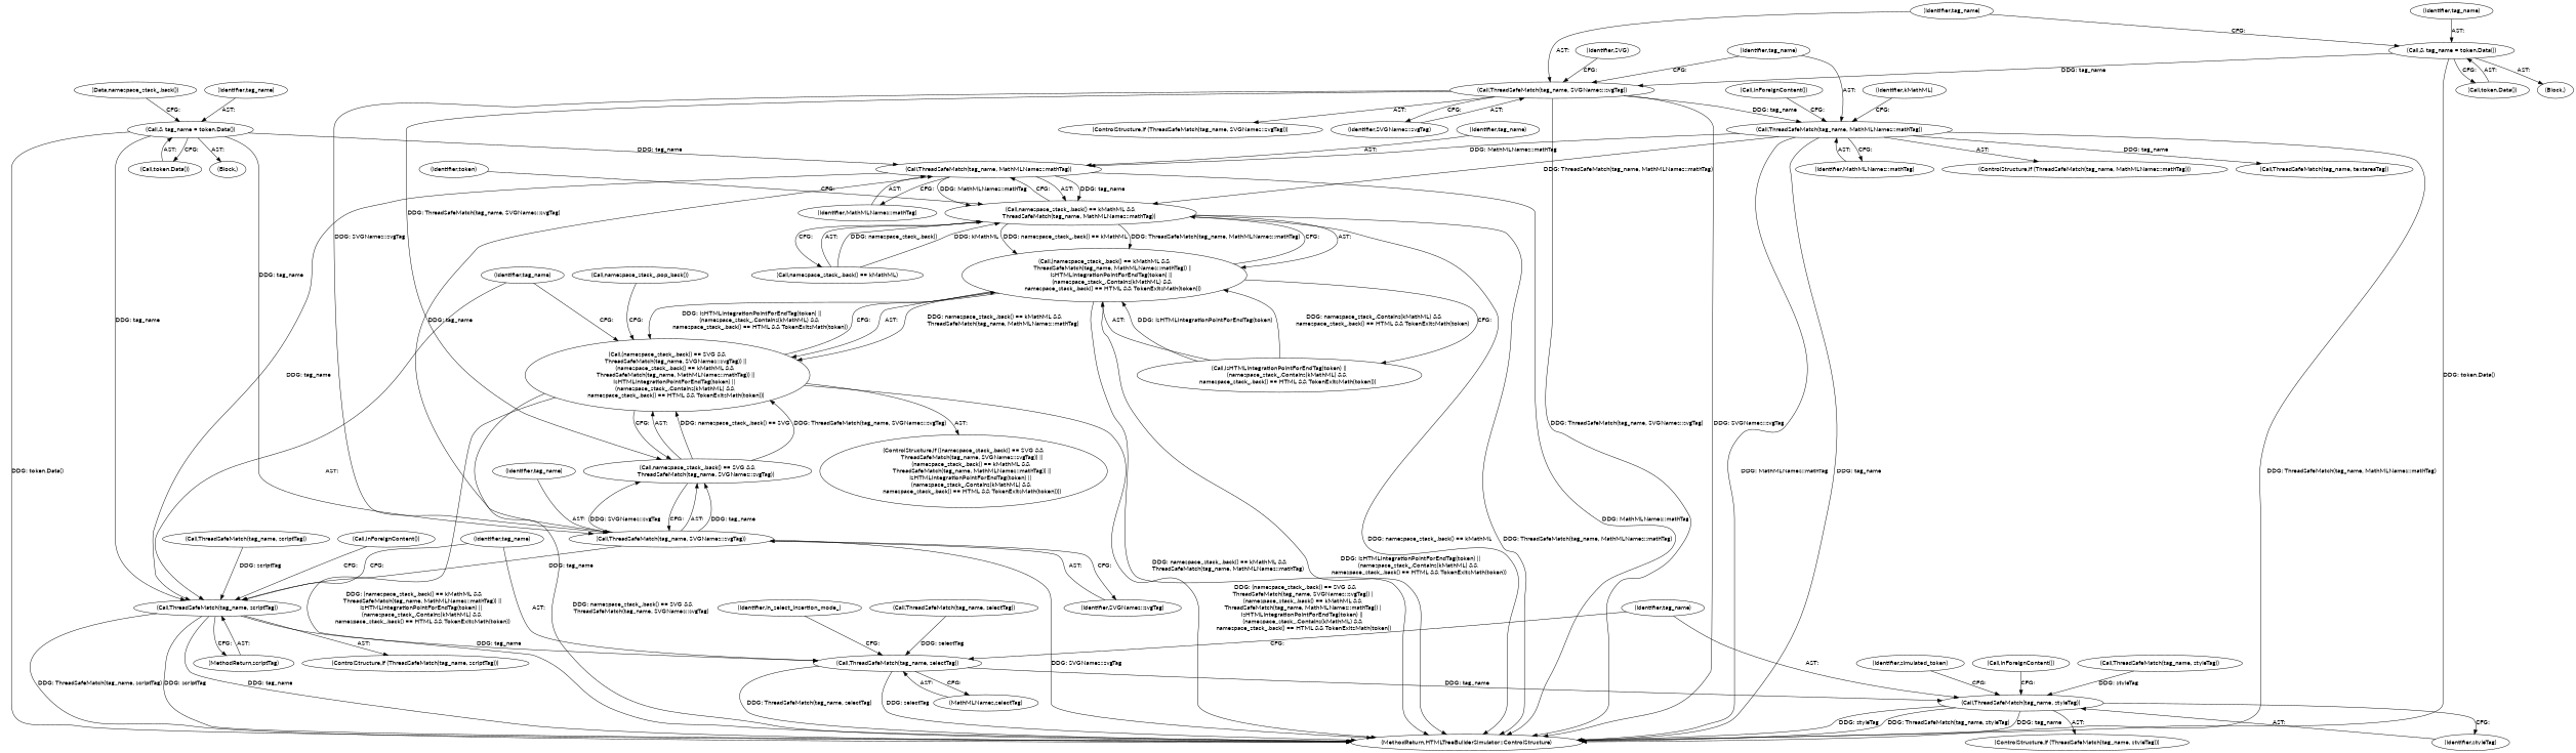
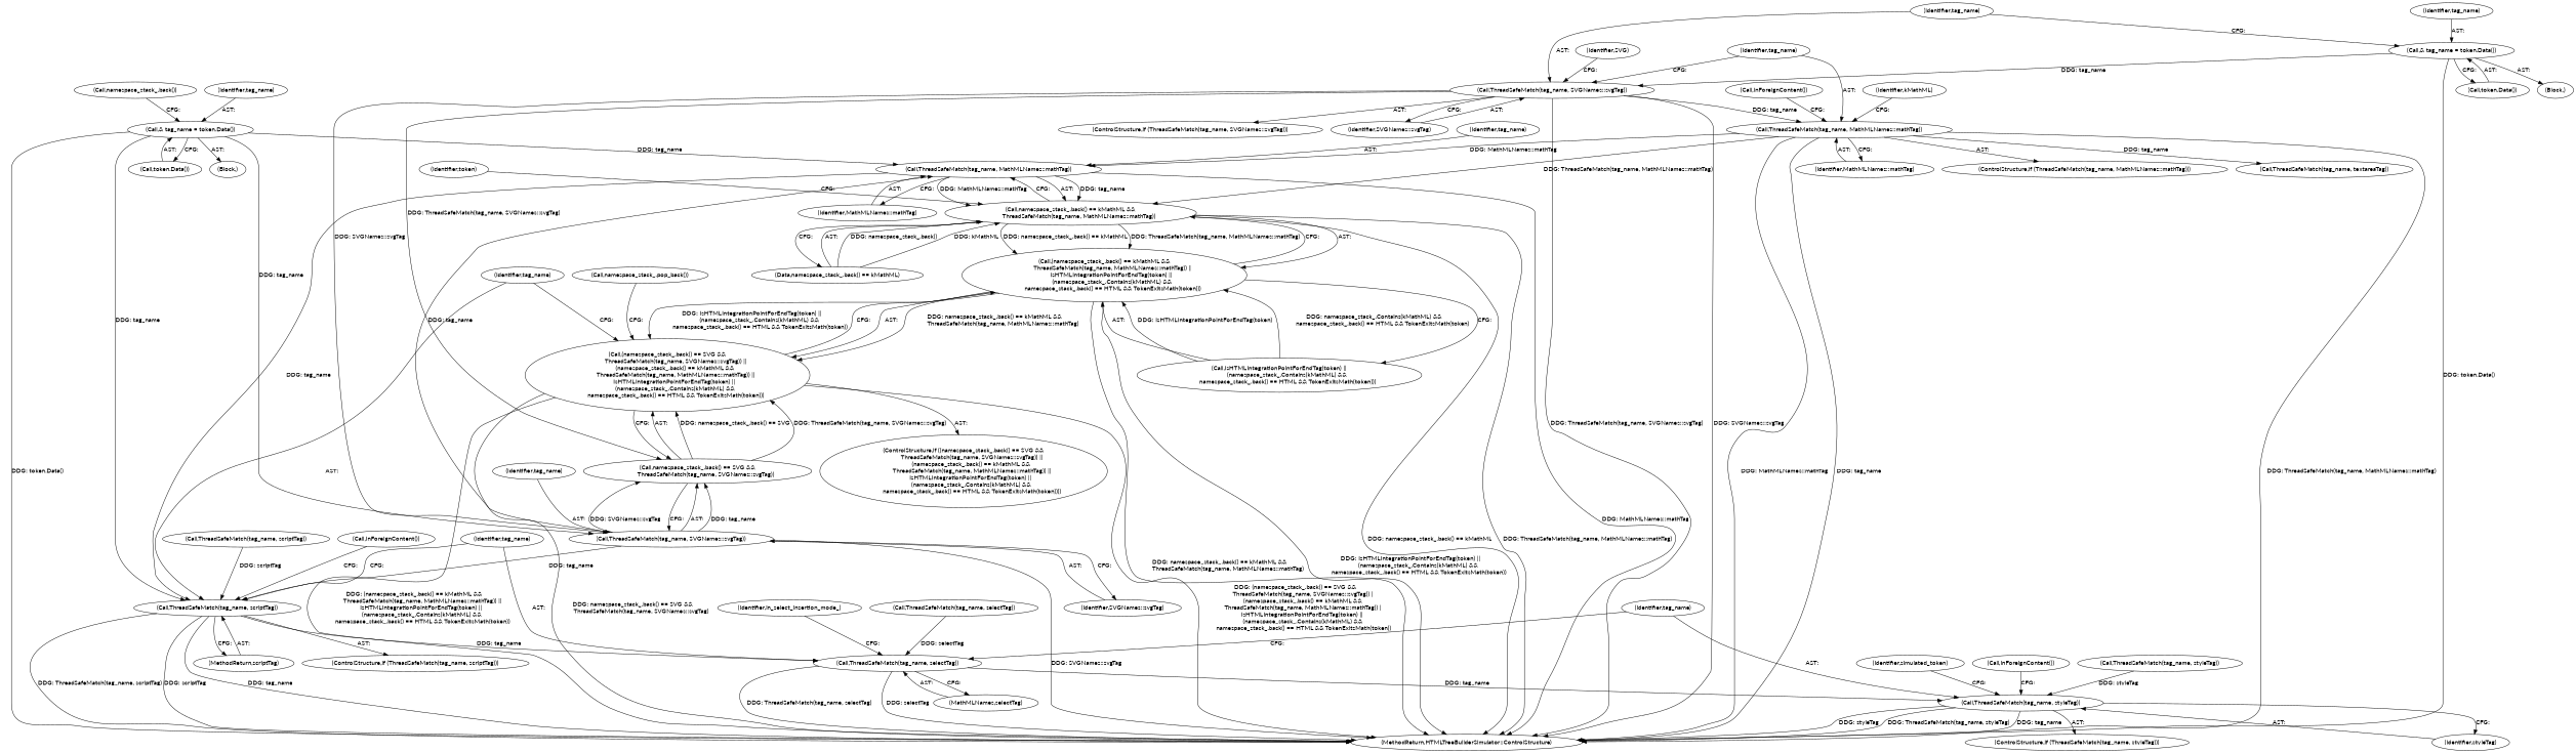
  digraph {
    fontname=Lato
    node [fontname=Lato]
    edge [fontname=Lato]
    n1 [label="(Call,ThreadSafeMatch(tag_name, MathMLNames::mathTag))"]
    n2 [label="(Call,namespace_stack_.back() == kMathML &&\n          ThreadSafeMatch(tag_name, MathMLNames::mathTag))"]
    n3 [label="(Call,ThreadSafeMatch(tag_name, scriptTag))"]
    n4 [label="(MethodReturn,HTMLTreeBuilderSimulator::ControlStructure)"]
    n5 [label="(Identifier,MathMLNames::mathTag)"]
    n6 [label="(Call,(namespace_stack_.back() == kMathML &&\n          ThreadSafeMatch(tag_name, MathMLNames::mathTag)) ||\n        IsHTMLIntegrationPointForEndTag(token) ||\n         (namespace_stack_.Contains(kMathML) &&\n          namespace_stack_.back() == HTML && TokenExitsMath(token)))"]
-   n7 [label="(Call,namespace_stack_.back() == kMathML)"]
+   n7 [label="(Data,namespace_stack_.back() == kMathML)"]
    n8 [label="(Call,ThreadSafeMatch(tag_name, selectTag))"]
    n9 [label="(ControlStructure,if (ThreadSafeMatch(tag_name, scriptTag)))"]
    n10 [label="(MethodReturn,scriptTag)"]
    n11 [label="(Call,& tag_name = token.Data())"]
    n12 [label="(Call,ThreadSafeMatch(tag_name, SVGNames::svgTag))"]
    n13 [label="(Call,token.Data())"]
    n14 [label="(Block,)"]
    n15 [label="(Call,namespace_stack_.back() == SVG &&\n          ThreadSafeMatch(tag_name, SVGNames::svgTag))"]
    n16 [label="(Identifier,SVGNames::svgTag)"]
    n17 [label="(Call,(namespace_stack_.back() == SVG &&\n          ThreadSafeMatch(tag_name, SVGNames::svgTag)) ||\n         (namespace_stack_.back() == kMathML &&\n          ThreadSafeMatch(tag_name, MathMLNames::mathTag)) ||\n        IsHTMLIntegrationPointForEndTag(token) ||\n         (namespace_stack_.Contains(kMathML) &&\n          namespace_stack_.back() == HTML && TokenExitsMath(token)))"]
    n18 [label="(Call,ThreadSafeMatch(tag_name, SVGNames::svgTag))"]
    n19 [label="(Call,ThreadSafeMatch(tag_name, MathMLNames::mathTag))"]
    n20 [label="(ControlStructure,if (ThreadSafeMatch(tag_name, SVGNames::svgTag)))"]
    n21 [label="(Identifier,SVGNames::svgTag)"]
    n22 [label="(ControlStructure,if (ThreadSafeMatch(tag_name, MathMLNames::mathTag)))"]
    n23 [label="(Call,ThreadSafeMatch(tag_name, textareaTag))"]
    n24 [label="(Identifier,MathMLNames::mathTag)"]
    n25 [label="(Call,& tag_name = token.Data())"]
    n26 [label="(Block,)"]
    n27 [label="(Call,token.Data())"]
    n28 [label="(Call,IsHTMLIntegrationPointForEndTag(token) ||\n         (namespace_stack_.Contains(kMathML) &&\n          namespace_stack_.back() == HTML && TokenExitsMath(token)))"]
    n29 [label="(ControlStructure,if ((namespace_stack_.back() == SVG &&\n          ThreadSafeMatch(tag_name, SVGNames::svgTag)) ||\n         (namespace_stack_.back() == kMathML &&\n          ThreadSafeMatch(tag_name, MathMLNames::mathTag)) ||\n        IsHTMLIntegrationPointForEndTag(token) ||\n         (namespace_stack_.Contains(kMathML) &&\n          namespace_stack_.back() == HTML && TokenExitsMath(token))))"]
    n30 [label="(Call,ThreadSafeMatch(tag_name, styleTag))"]
    n31 [label="(MathMLNames,selectTag)"]
    n32 [label="(ControlStructure,if (ThreadSafeMatch(tag_name, styleTag)))"]
    n33 [label="(Identifier,styleTag)"]
    n34 [label="(Identifier,tag_name)"]
    n35 [label="(Identifier,in_select_insertion_mode_)"]
    n36 [label="(Identifier,tag_name)"]
    n37 [label="(Identifier,tag_name)"]
    n38 [label="(Identifier,tag_name)"]
    n39 [label="(Identifier,tag_name)"]
    n40 [label="(Identifier,token)"]
    n41 [label="(Identifier,simulated_token)"]
    n42 [label="(Call,namespace_stack_.pop_back())"]
-   n43 [label="(Data,namespace_stack_.back())"]
+   n43 [label="(Call,namespace_stack_.back())"]
    n44 [label="(Identifier,tag_name)"]
    n45 [label="(Identifier,tag_name)"]
    n46 [label="(Call,ThreadSafeMatch(tag_name, scriptTag))"]
    n47 [label="(Identifier,kMathML)"]
    n48 [label="(Call,InForeignContent())"]
    n49 [label="(Call,ThreadSafeMatch(tag_name, styleTag))"]
    n50 [label="(Call,ThreadSafeMatch(tag_name, selectTag))"]
    n51 [label="(Call,InForeignContent())"]
    n52 [label="(Identifier,SVG)"]
    n53 [label="(Identifier,tag_name)"]
    n54 [label="(Call,InForeignContent())"]
    n55 [label="(Identifier,tag_name)"]
    n1 -> n2 [label="AST: "]
    n1 -> n2 [label="DDG: tag_name"]
    n1 -> n2 [label="DDG: MathMLNames::mathTag"]
    n1 -> n3 [label="DDG: tag_name"]
    n1 -> n4 [label="DDG: MathMLNames::mathTag"]
    n1 -> n5 [label="CFG: "]
    n2 -> n1 [label="CFG: "]
    n2 -> n4 [label="DDG: ThreadSafeMatch(tag_name, MathMLNames::mathTag)"]
    n2 -> n4 [label="DDG: namespace_stack_.back() == kMathML"]
    n2 -> n6 [label="AST: "]
    n2 -> n6 [label="DDG: namespace_stack_.back() == kMathML"]
    n2 -> n6 [label="DDG: ThreadSafeMatch(tag_name, MathMLNames::mathTag)"]
    n2 -> n7 [label="CFG: "]
    n3 -> n4 [label="DDG: scriptTag"]
    n3 -> n4 [label="DDG: tag_name"]
    n3 -> n4 [label="DDG: ThreadSafeMatch(tag_name, scriptTag)"]
    n3 -> n8 [label="DDG: tag_name"]
    n3 -> n9 [label="AST: "]
    n3 -> n10 [label="CFG: "]
    n5 -> n1 [label="AST: "]
    n6 -> n2 [label="CFG: "]
    n6 -> n4 [label="DDG: namespace_stack_.back() == kMathML &&\n          ThreadSafeMatch(tag_name, MathMLNames::mathTag)"]
    n6 -> n4 [label="DDG: IsHTMLIntegrationPointForEndTag(token) ||\n         (namespace_stack_.Contains(kMathML) &&\n          namespace_stack_.back() == HTML && TokenExitsMath(token))"]
    n6 -> n17 [label="AST: "]
    n6 -> n17 [label="DDG: namespace_stack_.back() == kMathML &&\n          ThreadSafeMatch(tag_name, MathMLNames::mathTag)"]
    n6 -> n17 [label="DDG: IsHTMLIntegrationPointForEndTag(token) ||\n         (namespace_stack_.Contains(kMathML) &&\n          namespace_stack_.back() == HTML && TokenExitsMath(token))"]
    n6 -> n28 [label="CFG: "]
    n7 -> n2 [label="AST: "]
    n7 -> n2 [label="DDG: namespace_stack_.back()"]
    n7 -> n2 [label="DDG: kMathML"]
    n8 -> n4 [label="DDG: ThreadSafeMatch(tag_name, selectTag)"]
    n8 -> n4 [label="DDG: selectTag"]
    n8 -> n30 [label="DDG: tag_name"]
    n8 -> n31 [label="CFG: "]
    n10 -> n3 [label="AST: "]
    n11 -> n1 [label="DDG: tag_name"]
    n11 -> n3 [label="DDG: tag_name"]
    n11 -> n4 [label="DDG: token.Data()"]
    n11 -> n12 [label="DDG: tag_name"]
    n11 -> n13 [label="CFG: "]
    n11 -> n14 [label="AST: "]
    n12 -> n1 [label="DDG: tag_name"]
    n12 -> n3 [label="DDG: tag_name"]
    n12 -> n4 [label="DDG: SVGNames::svgTag"]
    n12 -> n15 [label="AST: "]
    n12 -> n15 [label="DDG: tag_name"]
    n12 -> n15 [label="DDG: SVGNames::svgTag"]
    n12 -> n16 [label="CFG: "]
    n13 -> n11 [label="AST: "]
    n15 -> n12 [label="CFG: "]
    n15 -> n17 [label="AST: "]
    n15 -> n17 [label="DDG: namespace_stack_.back() == SVG"]
    n15 -> n17 [label="DDG: ThreadSafeMatch(tag_name, SVGNames::svgTag)"]
    n16 -> n12 [label="AST: "]
    n17 -> n4 [label="DDG: namespace_stack_.back() == SVG &&\n          ThreadSafeMatch(tag_name, SVGNames::svgTag)"]
    n17 -> n4 [label="DDG: (namespace_stack_.back() == SVG &&\n          ThreadSafeMatch(tag_name, SVGNames::svgTag)) ||\n         (namespace_stack_.back() == kMathML &&\n          ThreadSafeMatch(tag_name, MathMLNames::mathTag)) ||\n        IsHTMLIntegrationPointForEndTag(token) ||\n         (namespace_stack_.Contains(kMathML) &&\n          namespace_stack_.back() == HTML && TokenExitsMath(token))"]
    n17 -> n4 [label="DDG: (namespace_stack_.back() == kMathML &&\n          ThreadSafeMatch(tag_name, MathMLNames::mathTag)) ||\n        IsHTMLIntegrationPointForEndTag(token) ||\n         (namespace_stack_.Contains(kMathML) &&\n          namespace_stack_.back() == HTML && TokenExitsMath(token))"]
    n17 -> n6 [label="CFG: "]
    n17 -> n15 [label="CFG: "]
    n17 -> n29 [label="AST: "]
    n18 -> n4 [label="DDG: ThreadSafeMatch(tag_name, SVGNames::svgTag)"]
    n18 -> n4 [label="DDG: SVGNames::svgTag"]
    n18 -> n12 [label="DDG: SVGNames::svgTag"]
    n18 -> n15 [label="DDG: ThreadSafeMatch(tag_name, SVGNames::svgTag)"]
    n18 -> n19 [label="DDG: tag_name"]
    n18 -> n20 [label="AST: "]
    n18 -> n21 [label="CFG: "]
    n19 -> n1 [label="DDG: MathMLNames::mathTag"]
    n19 -> n2 [label="DDG: ThreadSafeMatch(tag_name, MathMLNames::mathTag)"]
    n19 -> n4 [label="DDG: MathMLNames::mathTag"]
    n19 -> n4 [label="DDG: tag_name"]
    n19 -> n4 [label="DDG: ThreadSafeMatch(tag_name, MathMLNames::mathTag)"]
    n19 -> n22 [label="AST: "]
    n19 -> n23 [label="DDG: tag_name"]
    n19 -> n24 [label="CFG: "]
    n21 -> n18 [label="AST: "]
    n24 -> n19 [label="AST: "]
    n25 -> n4 [label="DDG: token.Data()"]
    n25 -> n18 [label="DDG: tag_name"]
    n25 -> n26 [label="AST: "]
    n25 -> n27 [label="CFG: "]
    n27 -> n25 [label="AST: "]
    n28 -> n6 [label="AST: "]
    n28 -> n6 [label="DDG: IsHTMLIntegrationPointForEndTag(token)"]
    n28 -> n6 [label="DDG: namespace_stack_.Contains(kMathML) &&\n          namespace_stack_.back() == HTML && TokenExitsMath(token)"]
    n30 -> n4 [label="DDG: tag_name"]
    n30 -> n4 [label="DDG: styleTag"]
    n30 -> n4 [label="DDG: ThreadSafeMatch(tag_name, styleTag)"]
    n30 -> n32 [label="AST: "]
    n30 -> n33 [label="CFG: "]
    n31 -> n8 [label="AST: "]
    n33 -> n30 [label="AST: "]
    n34 -> n3 [label="AST: "]
    n34 -> n17 [label="CFG: "]
    n35 -> n8 [label="CFG: "]
    n36 -> n1 [label="AST: "]
    n37 -> n18 [label="CFG: "]
    n37 -> n19 [label="AST: "]
    n38 -> n3 [label="CFG: "]
    n38 -> n8 [label="AST: "]
    n39 -> n8 [label="CFG: "]
    n39 -> n30 [label="AST: "]
    n40 -> n2 [label="CFG: "]
    n41 -> n30 [label="CFG: "]
    n42 -> n17 [label="CFG: "]
    n43 -> n11 [label="CFG: "]
    n44 -> n18 [label="AST: "]
    n44 -> n25 [label="CFG: "]
    n45 -> n25 [label="AST: "]
    n46 -> n3 [label="DDG: scriptTag"]
    n47 -> n19 [label="CFG: "]
    n48 -> n30 [label="CFG: "]
    n49 -> n30 [label="DDG: styleTag"]
    n50 -> n8 [label="DDG: selectTag"]
    n51 -> n3 [label="CFG: "]
    n52 -> n18 [label="CFG: "]
    n53 -> n11 [label="AST: "]
    n54 -> n19 [label="CFG: "]
    n55 -> n12 [label="AST: "]
  }
